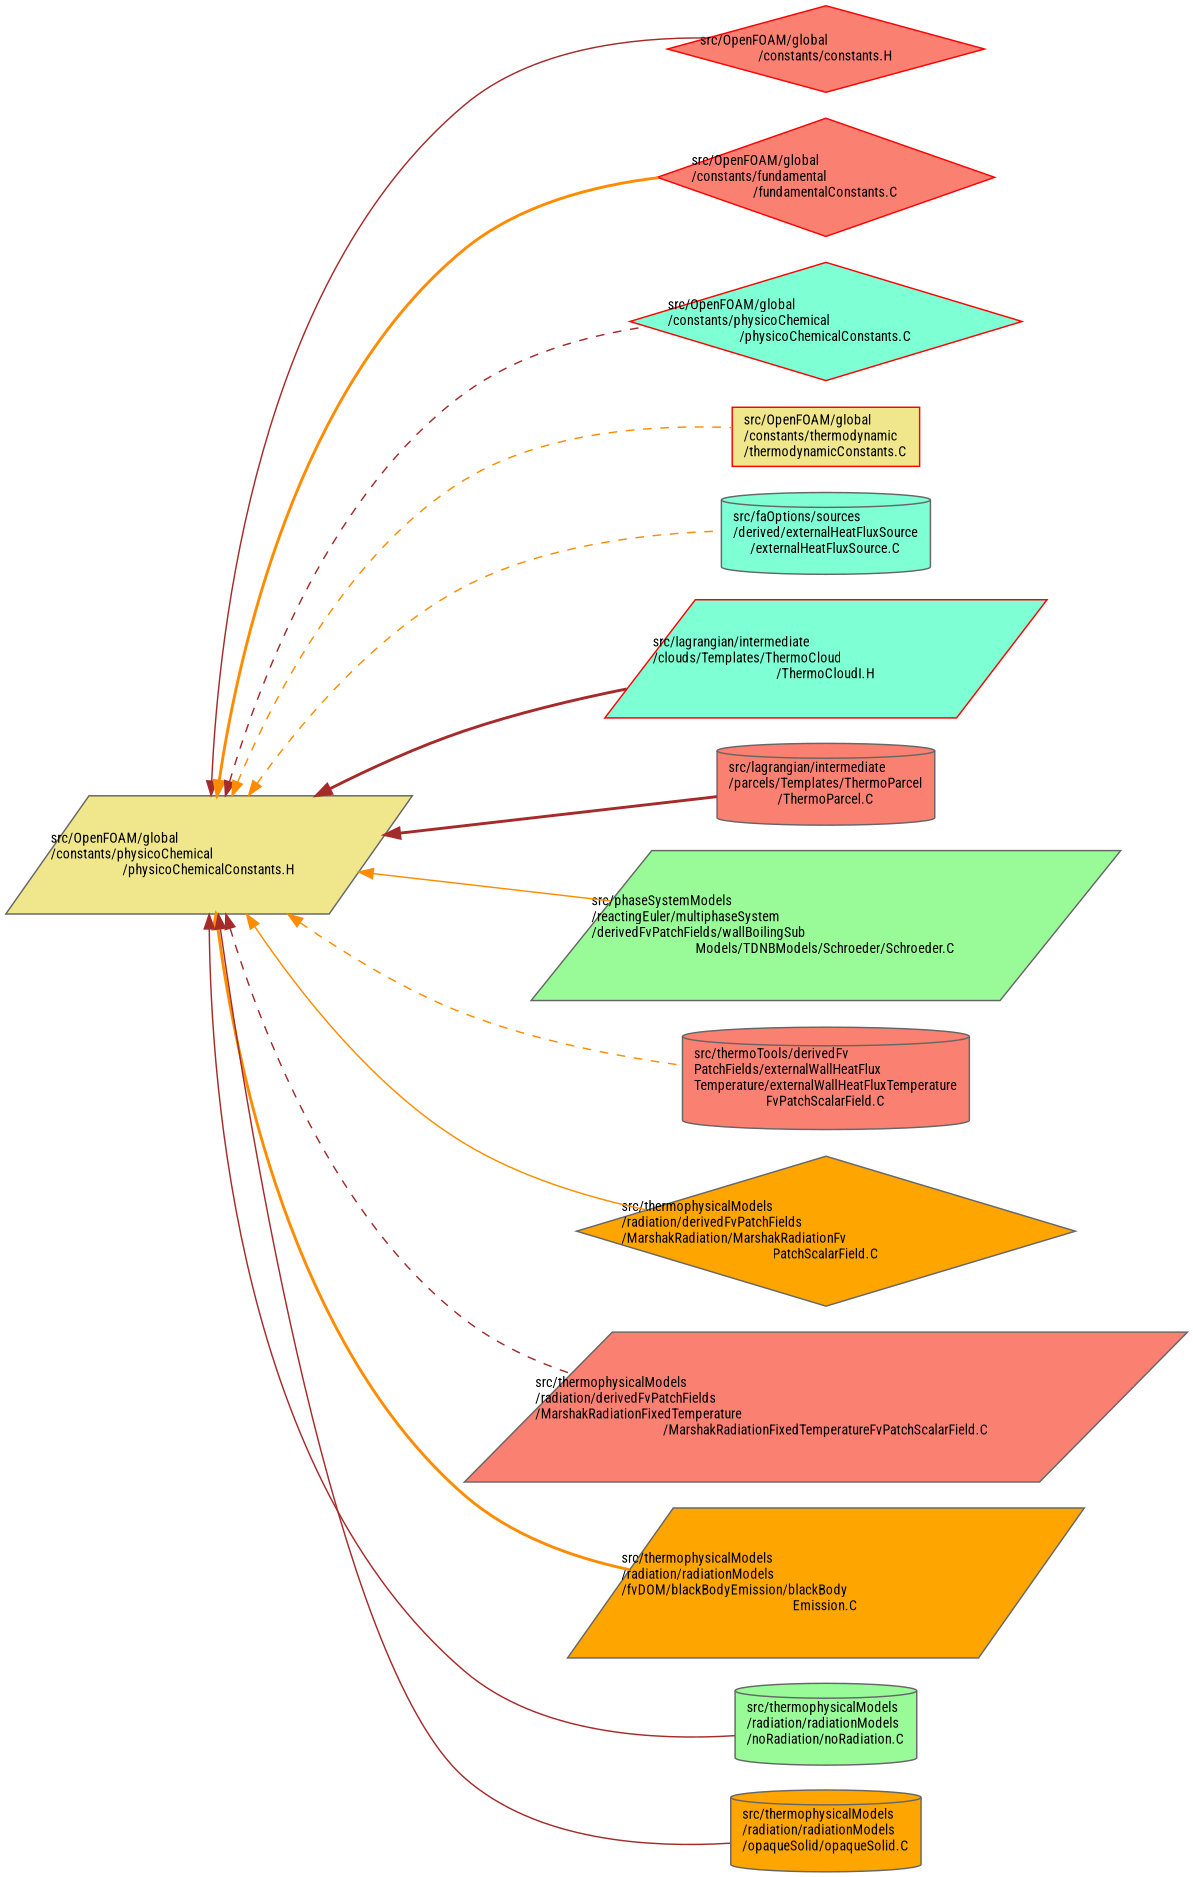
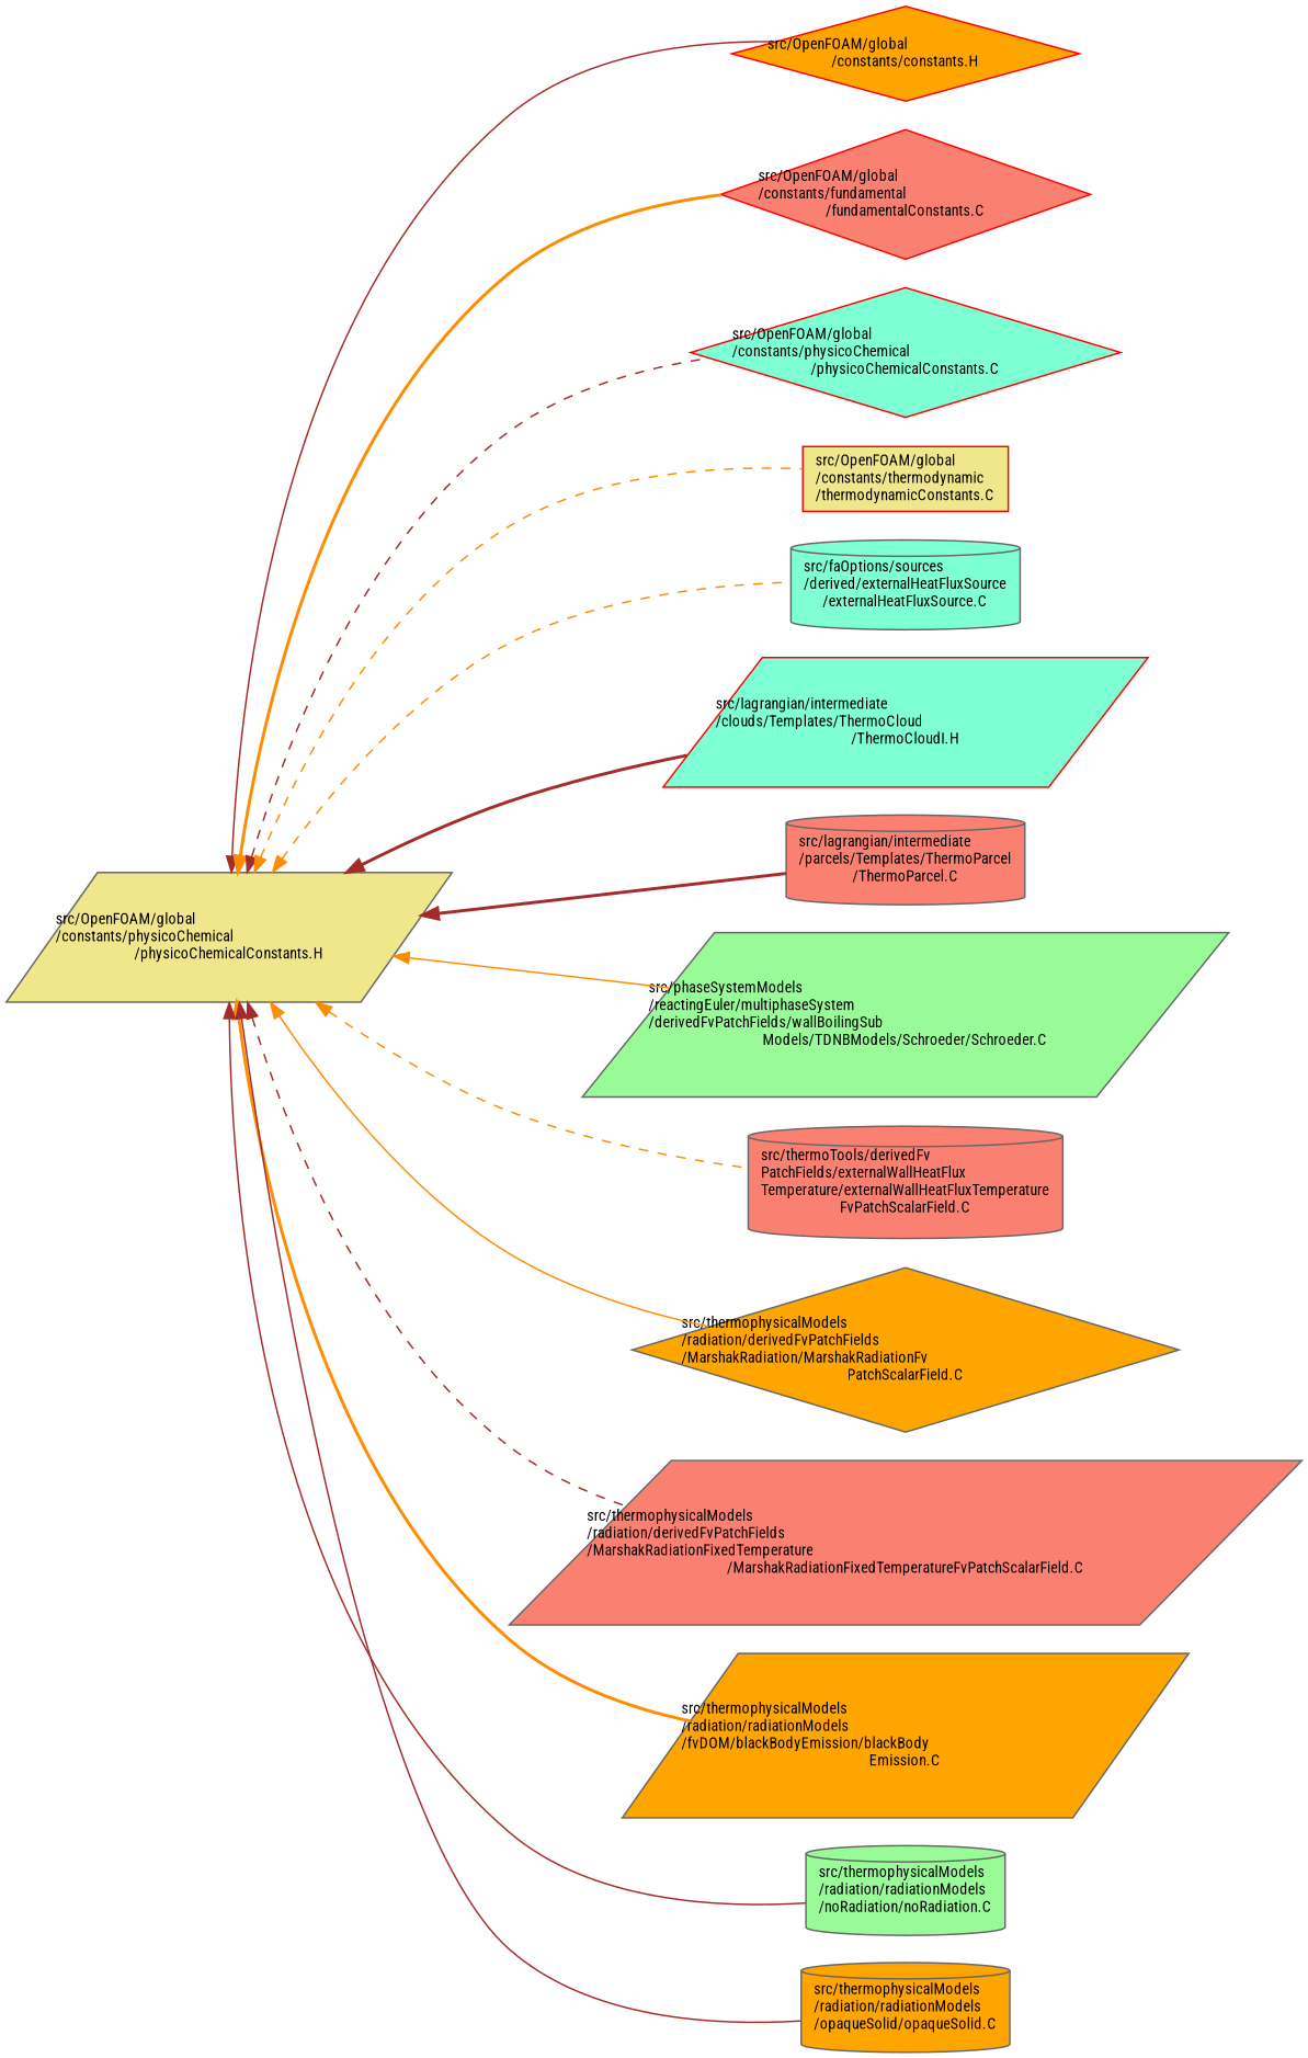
  digraph {
    rankdir=LR
    fontname="Roboto Condensed"
    node [color=grey40 fillcolor=orange fontname="Roboto Condensed" fontsize=10 shape=parallelogram style=filled]
    edge [color=brown dir=back fontname="Roboto Condensed" fontsize=10 labelfontname=Helvetica labelfontsize=10 style=solid]
    n1 [color=gray40 fillcolor=khaki fontcolor=black height=0.2 label="src/OpenFOAM/global\l/constants/physicoChemical\l/physicoChemicalConstants.H" width=0.4]
-   n2 [color=red fillcolor=salmon height=0.2 label="src/OpenFOAM/global\l/constants/constants.H" shape=diamond width=0.4]
+   n2 [color=red height=0.2 label="src/OpenFOAM/global\l/constants/constants.H" shape=diamond width=0.4]
    n3 [color=red fillcolor=salmon height=0.2 label="src/OpenFOAM/global\l/constants/fundamental\l/fundamentalConstants.C" shape=diamond width=0.4]
    n4 [color=red fillcolor=aquamarine height=0.2 label="src/OpenFOAM/global\l/constants/physicoChemical\l/physicoChemicalConstants.C" shape=diamond width=0.4]
    n5 [color=red fillcolor=khaki height=0.2 label="src/OpenFOAM/global\l/constants/thermodynamic\l/thermodynamicConstants.C" shape=box width=0.4]
    n6 [fillcolor=aquamarine height=0.2 label="src/faOptions/sources\l/derived/externalHeatFluxSource\l/externalHeatFluxSource.C" shape=cylinder width=0.4]
    n7 [color=red fillcolor=aquamarine height=0.2 label="src/lagrangian/intermediate\l/clouds/Templates/ThermoCloud\l/ThermoCloudI.H" width=0.4]
    n8 [fillcolor=salmon height=0.2 label="src/lagrangian/intermediate\l/parcels/Templates/ThermoParcel\l/ThermoParcel.C" shape=cylinder width=0.4]
    n9 [fillcolor=palegreen height=0.2 label="src/phaseSystemModels\l/reactingEuler/multiphaseSystem\l/derivedFvPatchFields/wallBoilingSub\lModels/TDNBModels/Schroeder/Schroeder.C" width=0.4]
    n10 [fillcolor=salmon height=0.2 label="src/thermoTools/derivedFv\lPatchFields/externalWallHeatFlux\lTemperature/externalWallHeatFluxTemperature\lFvPatchScalarField.C" shape=cylinder width=0.4]
    n11 [height=0.2 label="src/thermophysicalModels\l/radiation/derivedFvPatchFields\l/MarshakRadiation/MarshakRadiationFv\lPatchScalarField.C" shape=diamond width=0.4]
    n12 [fillcolor=salmon height=0.2 label="src/thermophysicalModels\l/radiation/derivedFvPatchFields\l/MarshakRadiationFixedTemperature\l/MarshakRadiationFixedTemperatureFvPatchScalarField.C" width=0.4]
    n13 [height=0.2 label="src/thermophysicalModels\l/radiation/radiationModels\l/fvDOM/blackBodyEmission/blackBody\lEmission.C" width=0.4]
    n14 [fillcolor=palegreen height=0.2 label="src/thermophysicalModels\l/radiation/radiationModels\l/noRadiation/noRadiation.C" shape=cylinder width=0.4]
    n15 [height=0.2 label="src/thermophysicalModels\l/radiation/radiationModels\l/opaqueSolid/opaqueSolid.C" shape=cylinder width=0.4]
    n1 -> n2
    n1 -> n3 [color=darkorange style=bold]
    n1 -> n4 [style=dashed]
    n1 -> n5 [color=darkorange style=dashed]
    n1 -> n6 [color=darkorange style=dashed]
    n1 -> n7 [style=bold]
    n1 -> n8 [style=bold]
    n1 -> n9 [color=darkorange]
    n1 -> n10 [color=darkorange style=dashed]
    n1 -> n11 [color=darkorange]
    n1 -> n12 [style=dashed]
    n1 -> n13 [color=darkorange style=bold]
    n1 -> n14
    n1 -> n15
  }
